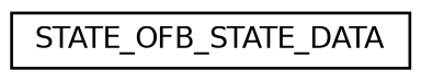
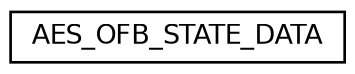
  digraph {
    rankdir=TB
-   n1 [color=black fillcolor=white fontname=Helvetica fontsize=10 height=0.2 label=STATE_OFB_STATE_DATA shape=record style=filled width=0.4]
+   n1 [color=black fillcolor=white fontname=Helvetica fontsize=10 height=0.2 label=AES_OFB_STATE_DATA shape=record style=filled width=0.4]
  }
